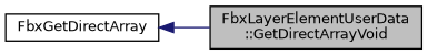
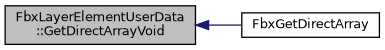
  digraph {
    rankdir=LR
    node [color=black fontname=Helvetica fontsize=10 shape=record style=filled]
    n1 [fillcolor=grey75 fontcolor=black height=0.2 label="FbxLayerElementUserData\l::GetDirectArrayVoid" width=0.4]
    n2 [fillcolor=white height=0.2 label=FbxGetDirectArray width=0.4]
-   n2 -> n1 [color=midnightblue dir=back fontname=Helvetica fontsize=10 labelfontname=Helvetica labelfontsize=10 style=solid]
+   n1 -> n2 [color=midnightblue dir=back fontname=Helvetica fontsize=10 labelfontname=Helvetica labelfontsize=10 style=solid]
  }
